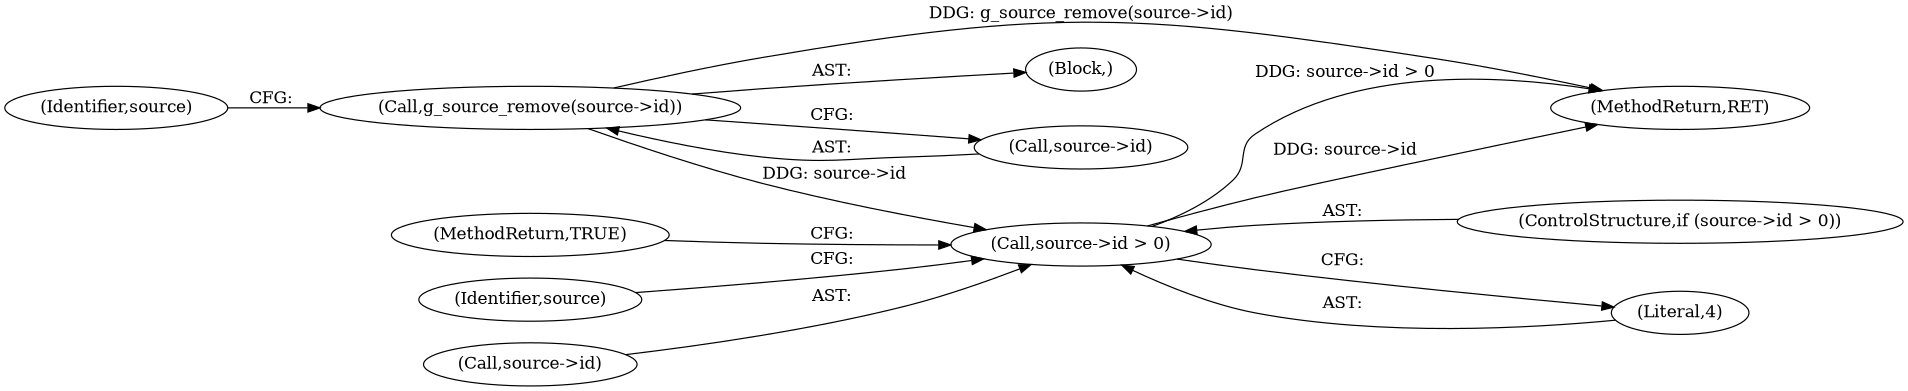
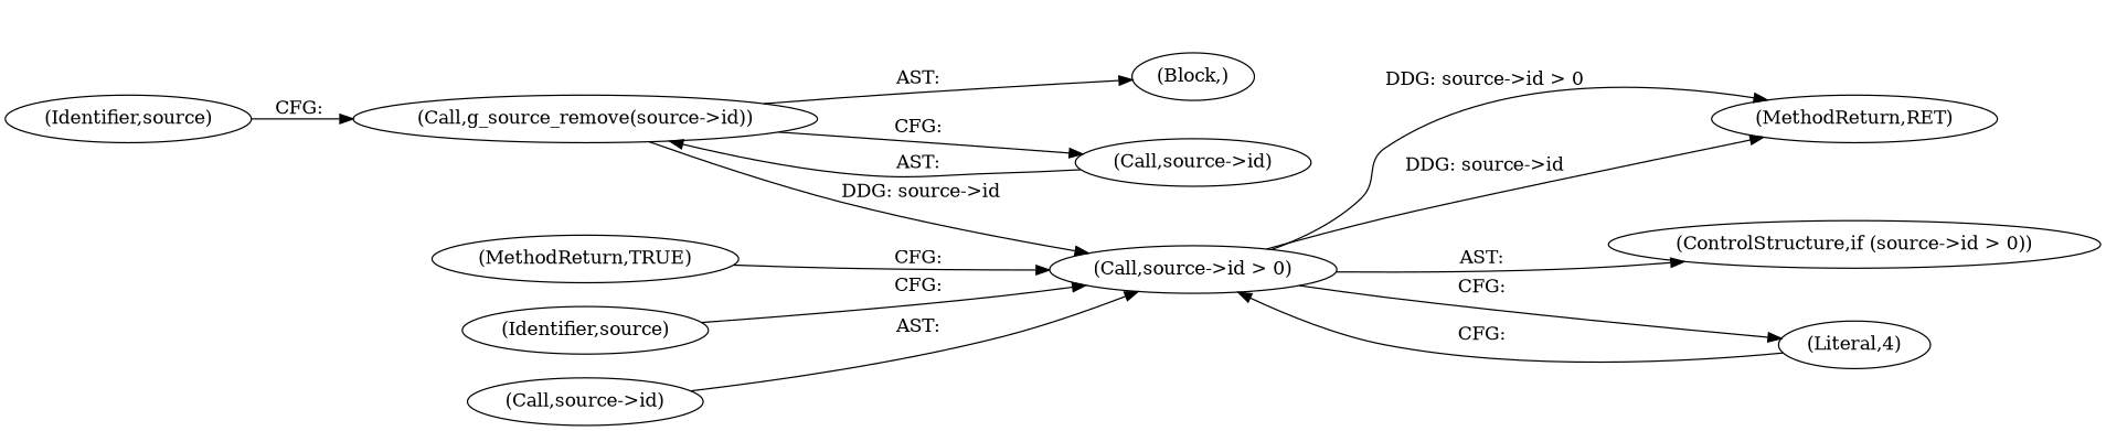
  digraph {
    rankdir=LR
    n1 [label="(Call,g_source_remove(source->id))"]
    n2 [label="(Call,source->id)"]
    n3 [label="(MethodReturn,RET)"]
    n4 [label="(Block,)"]
    n5 [label="(Call,source->id > 0)"]
    n6 [label="(Literal,4)"]
    n7 [label="(ControlStructure,if (source->id > 0))"]
    n8 [label="(MethodReturn,TRUE)"]
    n9 [label="(Identifier,source)"]
    n10 [label="(Identifier,source)"]
    n11 [label="(Call,source->id)"]
    n1 -> n2 [label="CFG: "]
-   n1 -> n3 [label="DDG: g_source_remove(source->id)"]
    n1 -> n4 [label="AST: "]
    n1 -> n5 [label="DDG: source->id"]
    n2 -> n1 [label="AST: "]
    n5 -> n3 [label="DDG: source->id > 0"]
    n5 -> n3 [label="DDG: source->id"]
    n5 -> n6 [label="CFG: "]
-   n7 -> n5 [label="AST: "]
-   n6 -> n5 [label="AST: "]
+   n5 -> n7 [label="AST: "]
+   n6 -> n5 [label="CFG: "]
    n8 -> n5 [label="CFG: "]
    n9 -> n1 [label="CFG: "]
    n10 -> n5 [label="CFG: "]
    n11 -> n5 [label="AST: "]
  }
